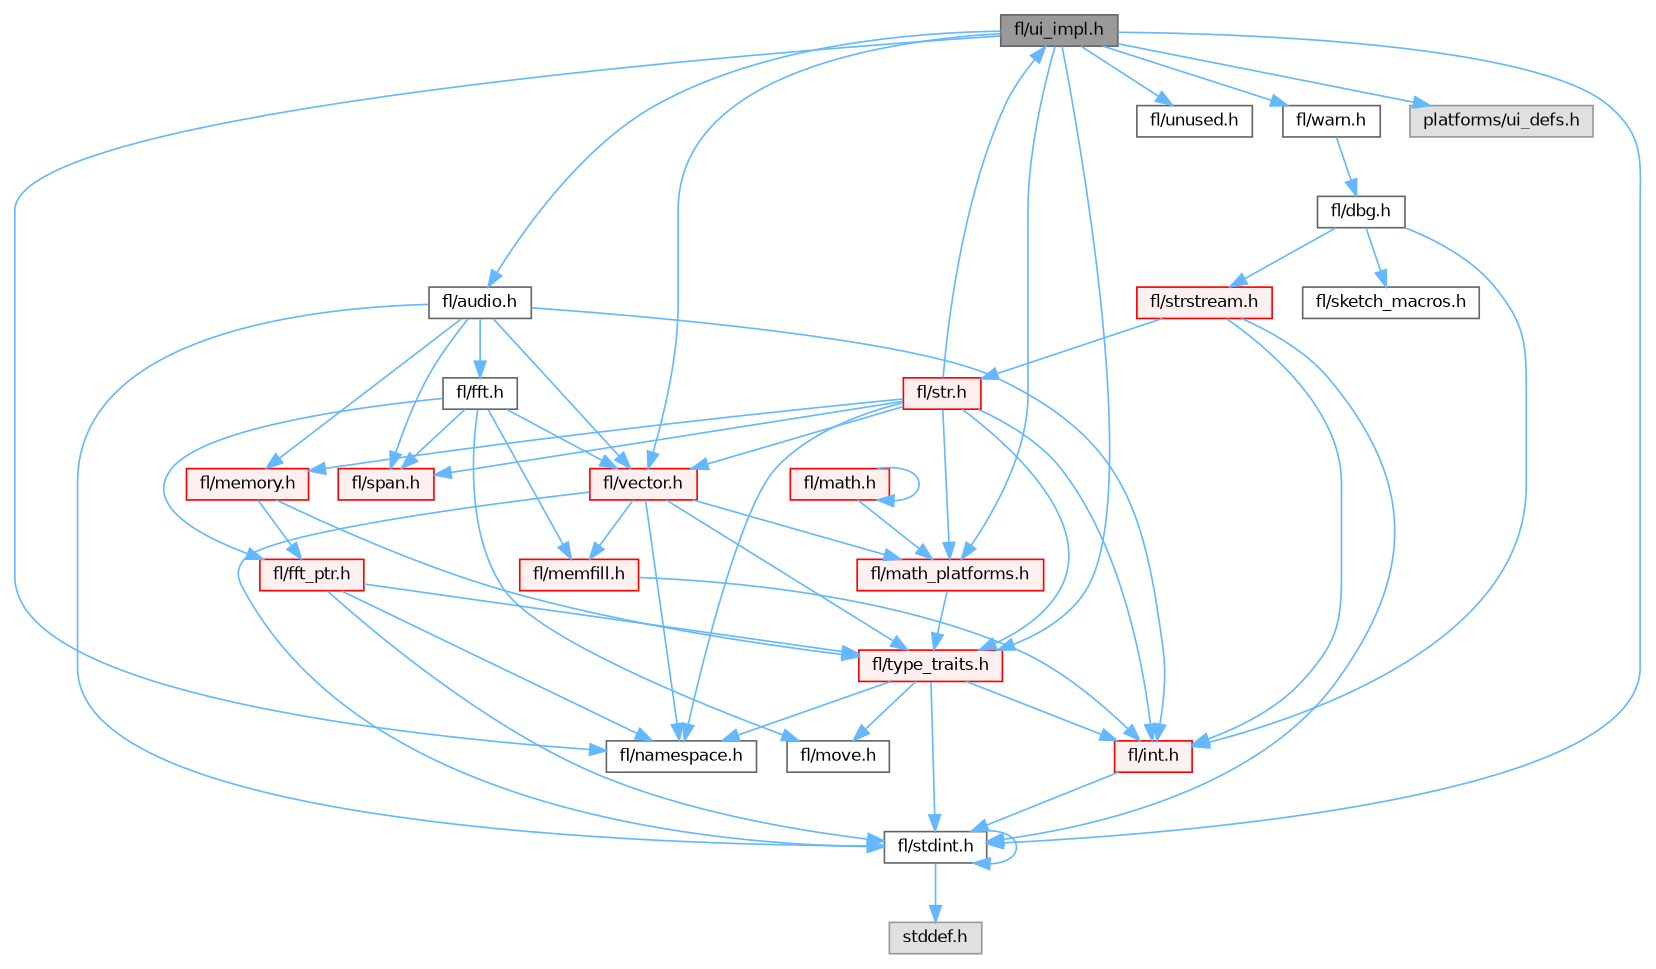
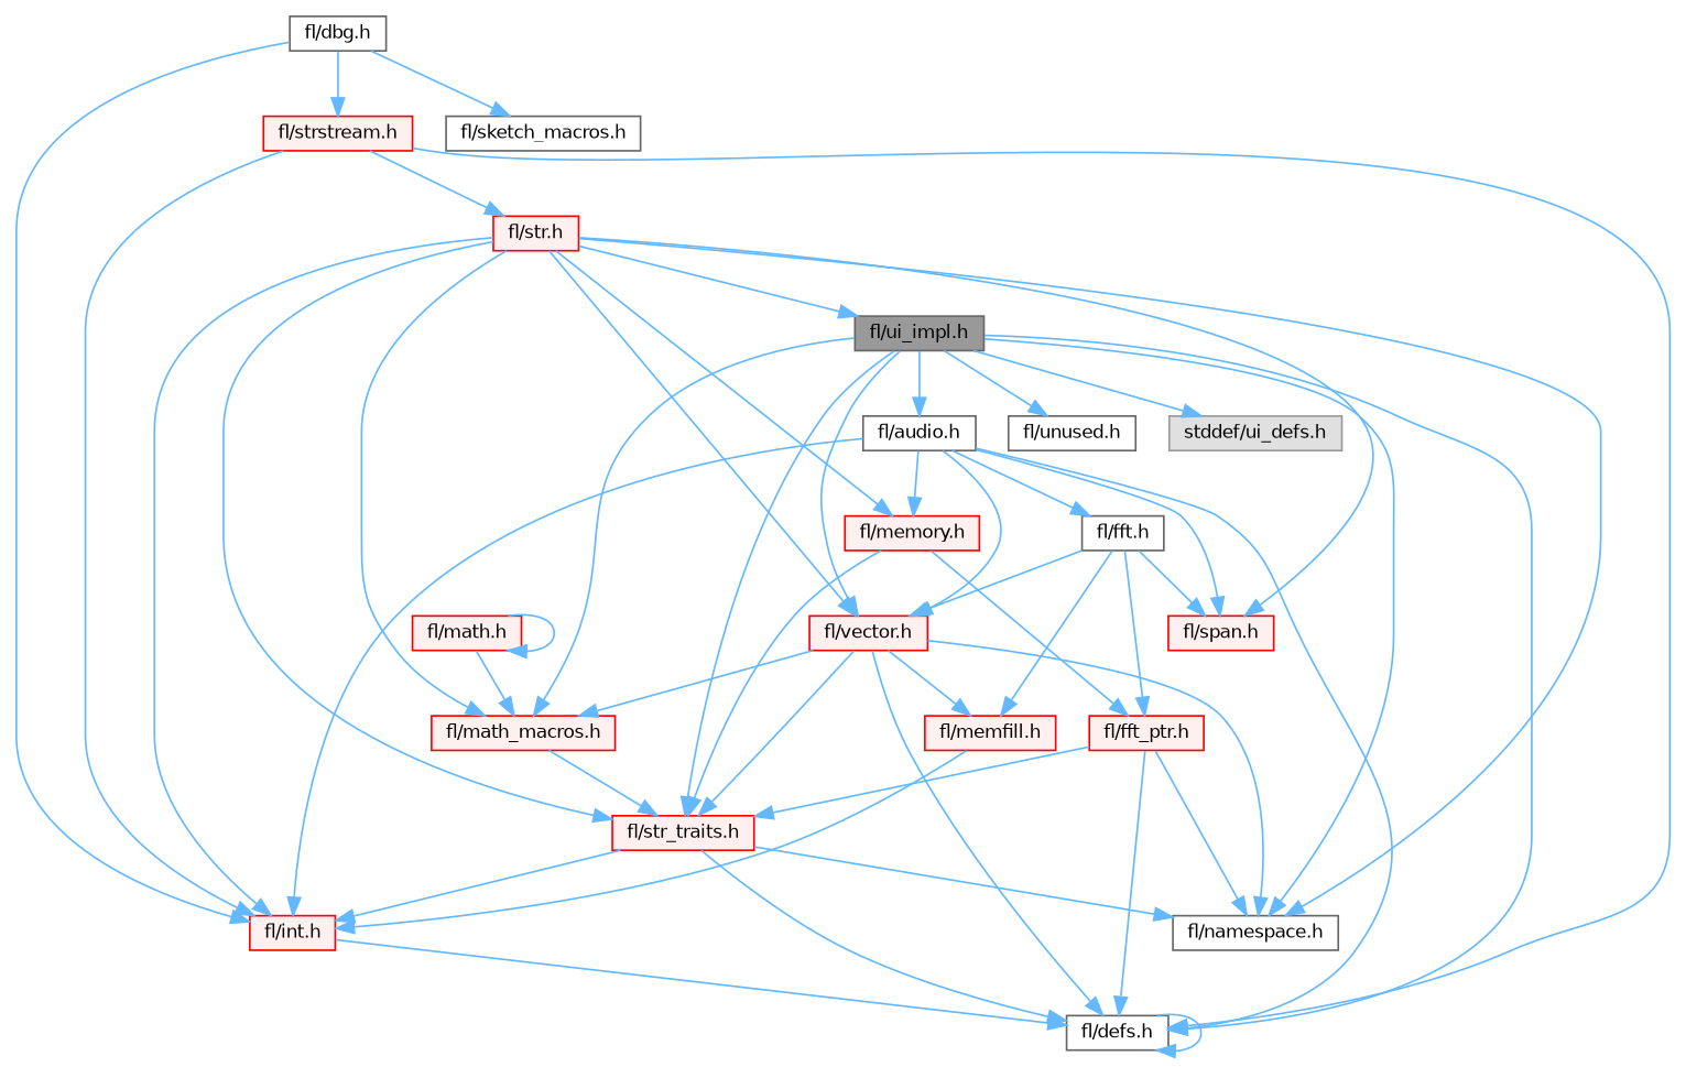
  digraph {
    node [color=red fillcolor="#FFF0F0" fontname=Helvetica fontsize=10 shape=box style=filled]
    edge [color=steelblue1 fontname=Helvetica fontsize=10 labelfontname=Helvetica labelfontsize=10 style=solid]
    n1 [color=gray40 fillcolor=grey60 fontcolor=black height=0.2 label="fl/ui_impl.h" width=0.4]
-   n2 [color=grey40 fillcolor=white height=0.2 label="fl/stdint.h" width=0.4]
+   n2 [color=grey40 fillcolor=white height=0.2 label="fl/defs.h" width=0.4]
    n3 [color=grey40 fillcolor=white height=0.2 label="fl/audio.h" width=0.4]
    n4 [color=grey40 fillcolor=white height=0.2 label="fl/namespace.h" width=0.4]
-   n5 [height=0.2 label="fl/type_traits.h" width=0.4]
+   n5 [height=0.2 label="fl/str_traits.h" width=0.4]
    n6 [height=0.2 label="fl/vector.h" width=0.4]
-   n7 [height=0.2 label="fl/math_platforms.h" width=0.4]
+   n7 [height=0.2 label="fl/math_macros.h" width=0.4]
    n8 [color=grey40 fillcolor=white height=0.2 label="fl/unused.h" width=0.4]
-   n9 [color=grey40 fillcolor=white height=0.2 label="fl/warn.h" width=0.4]
-   n10 [color=grey60 fillcolor="#E0E0E0" height=0.2 label="platforms/ui_defs.h" width=0.4]
-   n11 [color=grey60 fillcolor="#E0E0E0" height=0.2 label="stddef.h" width=0.4]
+   n10 [color=grey60 fillcolor="#E0E0E0" height=0.2 label="stddef/ui_defs.h" width=0.4]
    n12 [color=grey40 fillcolor=white height=0.2 label="fl/fft.h" width=0.4]
    n13 [height=0.2 label="fl/int.h" width=0.4]
    n14 [height=0.2 label="fl/span.h" width=0.4]
    n15 [height=0.2 label="fl/memory.h" width=0.4]
-   n16 [color=grey40 fillcolor=white height=0.2 label="fl/move.h" width=0.4]
    n17 [height=0.2 label="fl/memfill.h" width=0.4]
    n18 [height=0.2 label="fl/str.h" width=0.4]
    n19 [color=grey40 fillcolor=white height=0.2 label="fl/dbg.h" width=0.4]
    n20 [height=0.2 label="fl/fft_ptr.h" width=0.4]
    n21 [height=0.2 label="fl/math.h" width=0.4]
    n22 [height=0.2 label="fl/strstream.h" width=0.4]
    n23 [color=grey40 fillcolor=white height=0.2 label="fl/sketch_macros.h" width=0.4]
    n1 -> n2
    n1 -> n3
    n1 -> n4
    n1 -> n5
    n1 -> n6
    n1 -> n7
    n1 -> n8
-   n1 -> n9
    n1 -> n10
    n2 -> n2
-   n2 -> n11
    n3 -> n2
    n3 -> n6
    n3 -> n12
    n3 -> n13
    n3 -> n14
    n3 -> n15
    n5 -> n2
    n5 -> n4
    n5 -> n13
-   n5 -> n16
    n6 -> n2
    n6 -> n4
    n6 -> n5
    n6 -> n7
    n6 -> n17
    n7 -> n5
-   n9 -> n19
    n12 -> n6
    n12 -> n14
-   n12 -> n16
    n12 -> n17
    n12 -> n20
    n13 -> n2
    n15 -> n5
    n15 -> n20
    n17 -> n13
    n18 -> n1
    n18 -> n4
    n18 -> n5
    n18 -> n6
    n18 -> n7
    n18 -> n13
    n18 -> n14
    n18 -> n15
    n19 -> n13
    n19 -> n22
    n19 -> n23
    n20 -> n2
    n20 -> n4
    n20 -> n5
    n21 -> n7
    n21 -> n21
    n22 -> n2
    n22 -> n13
    n22 -> n18
  }
